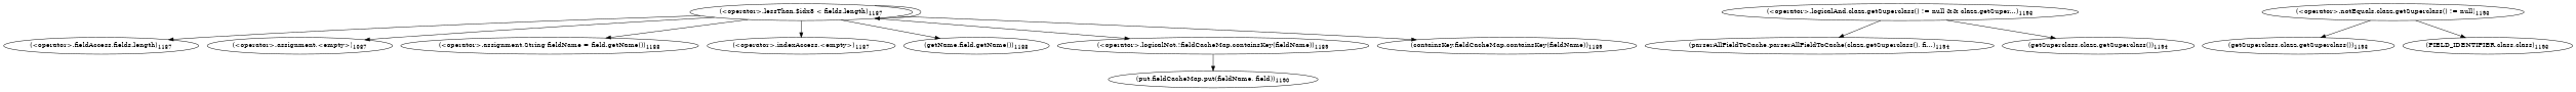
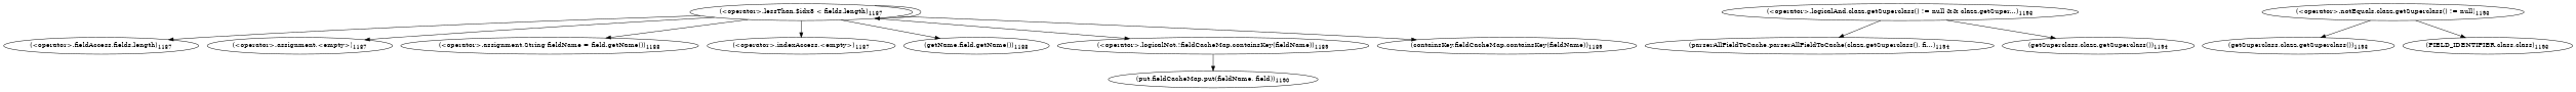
  digraph {
    n1 [label=<(&lt;operator&gt;.lessThan,$idx8 &lt; fields.length)<SUB>1187</SUB>>]
    n2 [label=<(&lt;operator&gt;.fieldAccess,fields.length)<SUB>1187</SUB>>]
-   n3 [label=<(&lt;operator&gt;.assignment,&lt;empty&gt;)<SUB>1087</SUB>>]
+   n3 [label=<(&lt;operator&gt;.assignment,&lt;empty&gt;)<SUB>1187</SUB>>]
    n4 [label=<(&lt;operator&gt;.assignment,String fieldName = field.getName())<SUB>1188</SUB>>]
    n5 [label=<(&lt;operator&gt;.indexAccess,&lt;empty&gt;)<SUB>1187</SUB>>]
    n6 [label=<(getName,field.getName())<SUB>1188</SUB>>]
    n7 [label=<(&lt;operator&gt;.logicalNot,!fieldCacheMap.containsKey(fieldName))<SUB>1189</SUB>>]
    n8 [label=<(containsKey,fieldCacheMap.containsKey(fieldName))<SUB>1189</SUB>>]
    n9 [label=<(put,fieldCacheMap.put(fieldName, field))<SUB>1190</SUB>>]
    n10 [label=<(&lt;operator&gt;.logicalAnd,clazz.getSuperclass() != null &amp;&amp; clazz.getSuper...)<SUB>1193</SUB>>]
    n11 [label=<(parserAllFieldToCache,parserAllFieldToCache(clazz.getSuperclass(), fi...)<SUB>1194</SUB>>]
    n12 [label=<(getSuperclass,clazz.getSuperclass())<SUB>1194</SUB>>]
    n13 [label=<(&lt;operator&gt;.notEquals,clazz.getSuperclass() != null)<SUB>1193</SUB>>]
    n14 [label=<(getSuperclass,clazz.getSuperclass())<SUB>1193</SUB>>]
    n15 [label=<(FIELD_IDENTIFIER,class,class)<SUB>1193</SUB>>]
    n1 -> n1
    n1 -> n2
    n1 -> n3
    n1 -> n4
    n1 -> n5
    n1 -> n6
    n1 -> n7
    n1 -> n8
    n7 -> n9
    n10 -> n11
    n10 -> n12
    n13 -> n14
    n13 -> n15
  }
